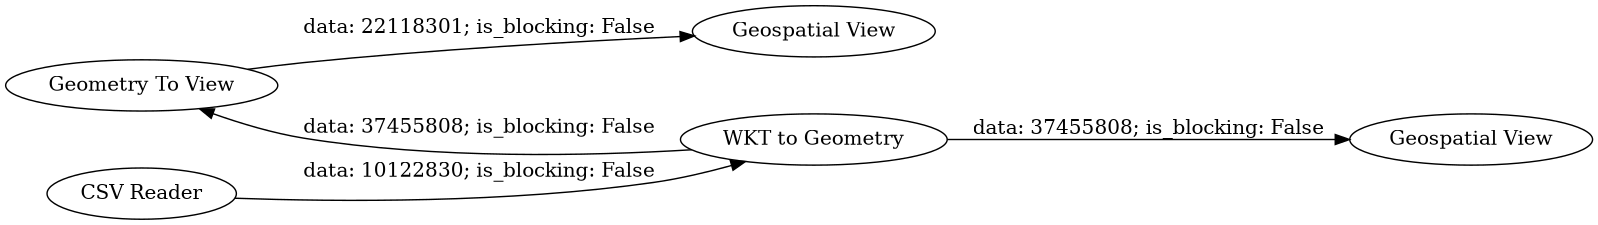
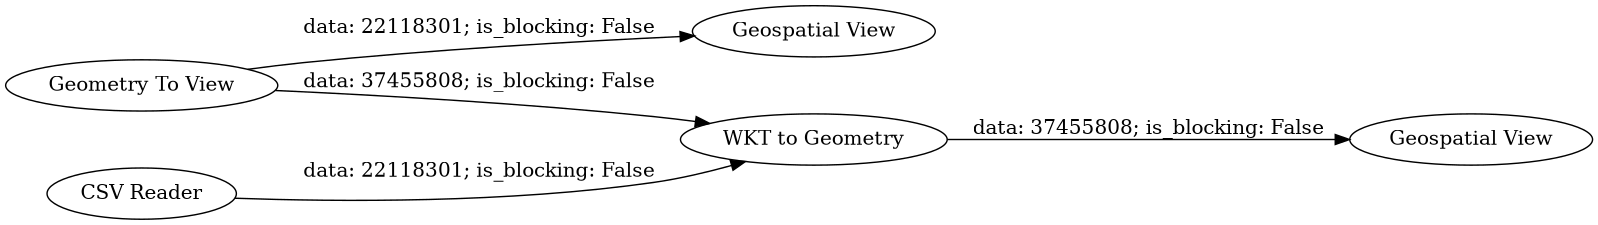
  digraph {
    rankdir=LR
    n1 [label="Geometry To View"]
    n2 [label="Geospatial View"]
    n3 [label="WKT to Geometry"]
    n4 [label="Geospatial View"]
    n5 [label="CSV Reader"]
    n1 -> n2 [label="data: 22118301; is_blocking: False"]
-   n3 -> n1 [label="data: 37455808; is_blocking: False"]
+   n1 -> n3 [label="data: 37455808; is_blocking: False"]
    n3 -> n4 [label="data: 37455808; is_blocking: False"]
-   n5 -> n3 [label="data: 10122830; is_blocking: False"]
+   n5 -> n3 [label="data: 22118301; is_blocking: False"]
  }
